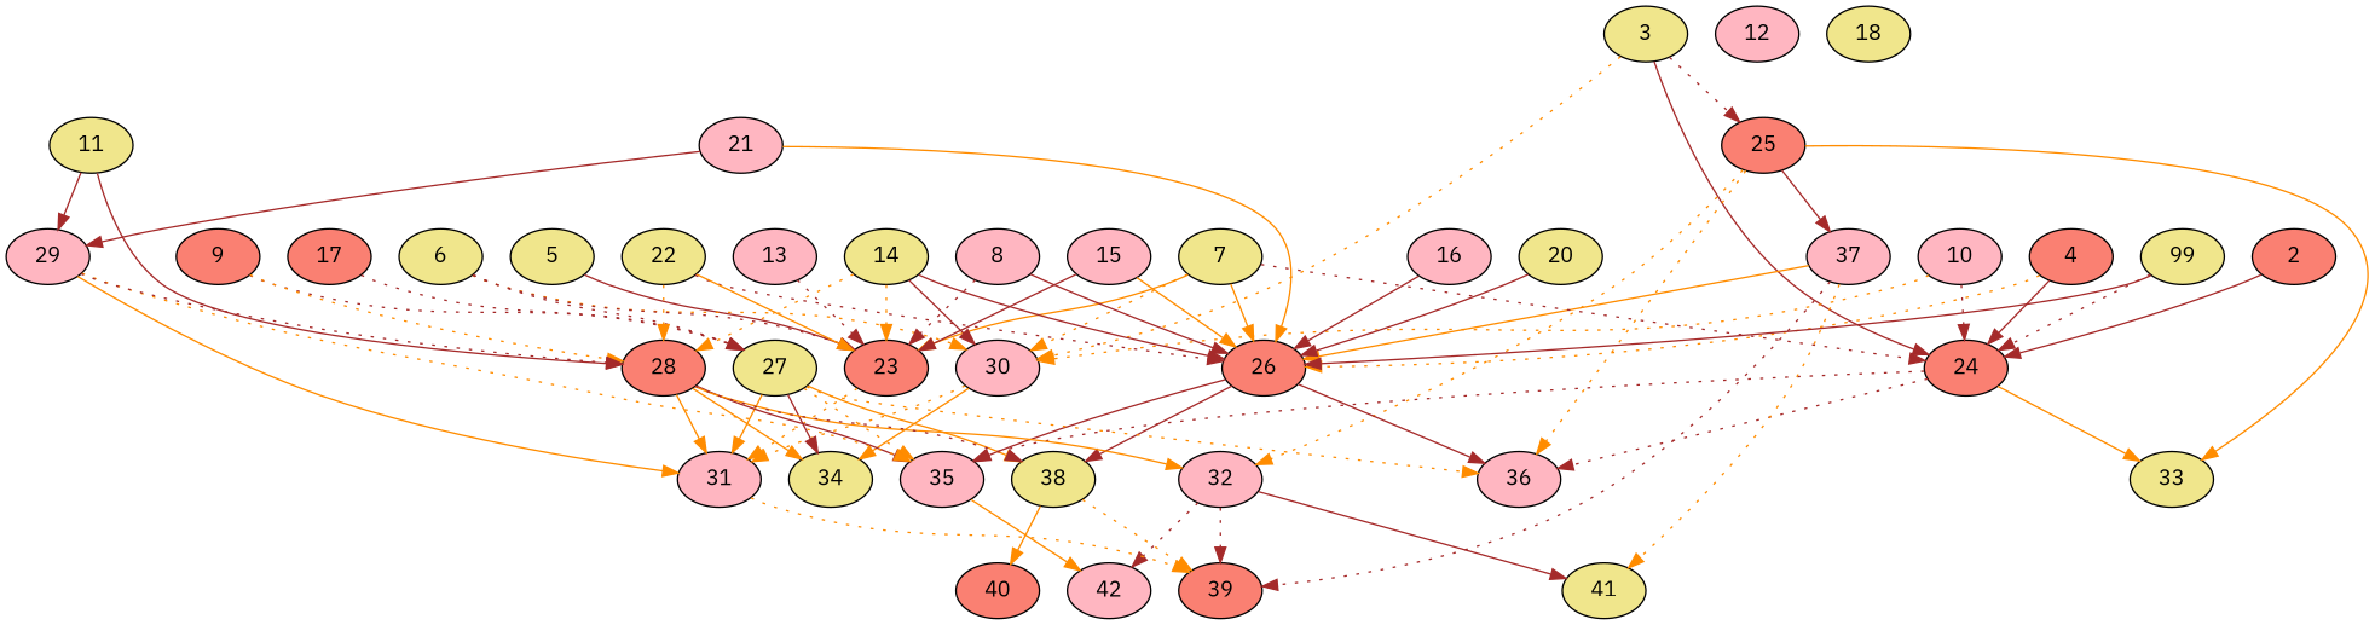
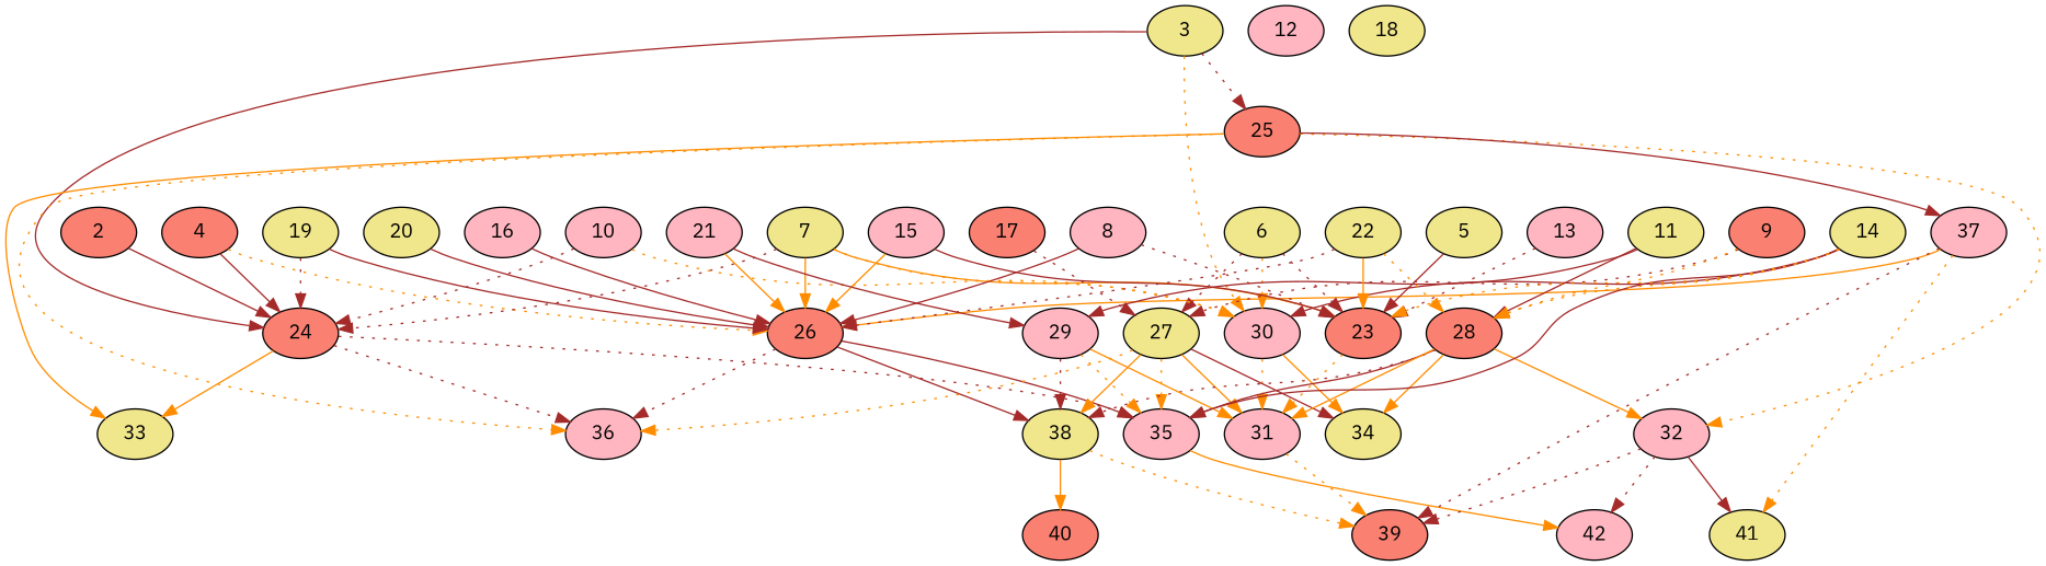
  digraph {
    fontname="IBM Plex Sans"
    node [alpha=0.02 fillcolor=khaki fontname="IBM Plex Sans" style=filled]
    edge [color=brown fontname="IBM Plex Sans" style=dotted]
    24 [expect_size=16280410066310448283648 fillcolor=salmon]
    33 [alpha=0.17 expect_size=58130097987632344]
    35 [alpha=0.06 expect_size=72322700356781040 fillcolor=lightpink]
    36 [alpha=0.16 expect_size=645122602252950656 fillcolor=lightpink]
    42 [alpha=0.08 expect_size=1880089035951383040 fillcolor=lightpink]
    2 [expect_size=4936201312652154880 fillcolor=salmon]
    3 [alpha=0.01 expect_size=14652630443850511417344]
    25 [alpha=0.17 expect_size=3988298617817676288 fillcolor=salmon]
    30 [alpha=0.13 expect_size=42501606772976816 fillcolor=lightpink]
    32 [alpha=0.04 expect_size=12274524818498166 fillcolor=lightpink]
    37 [alpha=0.05 expect_size=16375364069569706 fillcolor=lightpink]
    26 [alpha=0.09 expect_size=73686790733277232 fillcolor=salmon]
    38 [alpha=0.05 expect_size=22096599170024604]
    31 [alpha=0.19 expect_size=53153648729062544 fillcolor=lightpink]
    34 [alpha=0.11 expect_size=4593298664619037184]
    39 [expect_size=100529165061326992 fillcolor=salmon]
    41 [alpha=0.20 expect_size=280787440471720608]
    40 [alpha=0.01 expect_size=2209450739514863360 fillcolor=salmon]
    4 [alpha=0.03 expect_size=2314413080507743744 fillcolor=salmon]
    5 [alpha=0.00 expect_size=54612262884333904]
    23 [alpha=0.20 expect_size=61856620378589233152 fillcolor=salmon]
    6 [alpha=0.20 expect_size=5358340061669480448]
    27 [alpha=0.10 expect_size=6759631821950867734528]
    7 [alpha=0.03 expect_size=2619071881734520832000]
    8 [alpha=0.11 expect_size=417250568611797504 fillcolor=lightpink]
    9 [alpha=0.06 expect_size=108537064929034016 fillcolor=salmon]
    28 [alpha=0.06 expect_size=85834650754418192 fillcolor=salmon]
    10 [alpha=0.09 expect_size=53928882188502568 fillcolor=lightpink]
    11 [alpha=0.16 expect_size=54221345849203776]
    29 [alpha=0.01 expect_size=5099883473405129728 fillcolor=lightpink]
    12 [alpha=0.03 expect_size=4808990283807047286784 fillcolor=lightpink]
    13 [alpha=0.06 expect_size=82345108106372464 fillcolor=lightpink]
    14 [alpha=0.15 expect_size=1190700563033543933952]
    15 [alpha=0.10 expect_size=10609439206593770 fillcolor=lightpink]
    16 [alpha=0.10 expect_size=16533876783422898176000 fillcolor=lightpink]
    17 [alpha=0.14 expect_size=608062492727335296 fillcolor=salmon]
    18 [alpha=0.08 expect_size=1337221342896584]
-   19 [alpha=0.12 expect_size=3864733931330222 label=99]
+   19 [alpha=0.12 expect_size=3864733931330222]
    20 [alpha=0.09 expect_size=47713947907045568]
    21 [expect_size=9460016455589063294976 fillcolor=lightpink]
    22 [alpha=0.15 expect_size=55787309660093536]
    24 -> 33 [color=darkorange style=solid]
    24 -> 35
    24 -> 36
    35 -> 42 [color=darkorange style=solid]
    2 -> 24 [style=solid]
    3 -> 24 [style=solid]
    3 -> 25
    3 -> 30 [color=darkorange]
    25 -> 33 [color=darkorange style=solid]
    25 -> 36 [color=darkorange]
    25 -> 32 [color=darkorange]
    25 -> 37 [style=solid]
    30 -> 31 [color=darkorange]
    30 -> 34 [color=darkorange style=solid]
    32 -> 42
    32 -> 39
    32 -> 41 [style=solid]
    37 -> 26 [color=darkorange style=solid]
    37 -> 39
    37 -> 41 [color=darkorange]
    26 -> 35 [style=solid]
-   26 -> 36 [style=solid]
+   26 -> 36
    26 -> 38 [style=solid]
    38 -> 39 [color=darkorange]
    38 -> 40 [color=darkorange style=solid]
    31 -> 39 [color=darkorange]
    4 -> 24 [style=solid]
    4 -> 26 [color=darkorange]
    5 -> 23 [style=solid]
    23 -> 31 [color=darkorange]
    6 -> 30 [color=darkorange]
    6 -> 23
    6 -> 27
    27 -> 35 [color=darkorange]
    27 -> 36 [color=darkorange]
    27 -> 38 [color=darkorange style=solid]
    27 -> 31 [color=darkorange style=solid]
    27 -> 34 [style=solid]
    7 -> 24
    7 -> 30 [color=darkorange]
    7 -> 26 [color=darkorange style=solid]
    7 -> 23 [color=darkorange style=solid]
    8 -> 26 [style=solid]
    8 -> 23
    9 -> 27
    9 -> 28 [color=darkorange]
    28 -> 35 [style=solid]
    28 -> 32 [color=darkorange style=solid]
    28 -> 38
    28 -> 31 [color=darkorange style=solid]
    28 -> 34 [color=darkorange style=solid]
    10 -> 24
    10 -> 30 [color=darkorange]
    11 -> 28 [style=solid]
    11 -> 29 [style=solid]
    29 -> 35 [color=darkorange]
-   29 -> 28
+   29 -> 38
    29 -> 31 [color=darkorange style=solid]
    13 -> 23
    14 -> 30 [style=solid]
-   14 -> 26 [style=solid]
+   14 -> 35 [style=solid]
    14 -> 23 [color=darkorange]
    14 -> 28 [color=darkorange]
    15 -> 26 [color=darkorange style=solid]
    15 -> 23 [style=solid]
    16 -> 26 [style=solid]
    17 -> 27
    19 -> 24
    19 -> 26 [style=solid]
    20 -> 26 [style=solid]
    21 -> 26 [color=darkorange style=solid]
    21 -> 29 [style=solid]
    22 -> 26
    22 -> 23 [color=darkorange style=solid]
    22 -> 28 [color=darkorange]
  }
